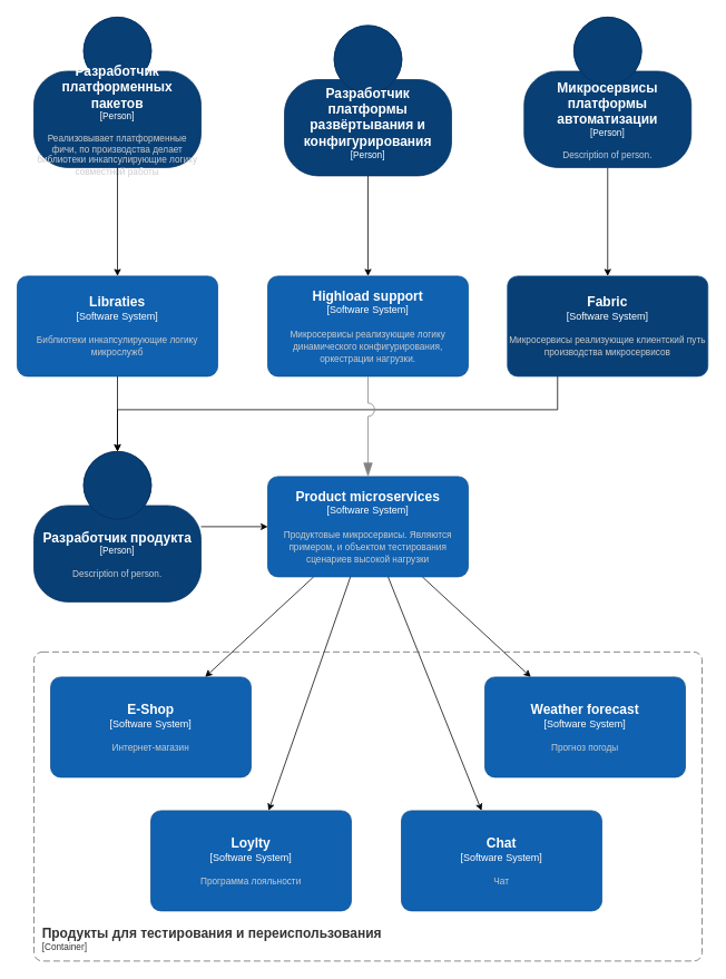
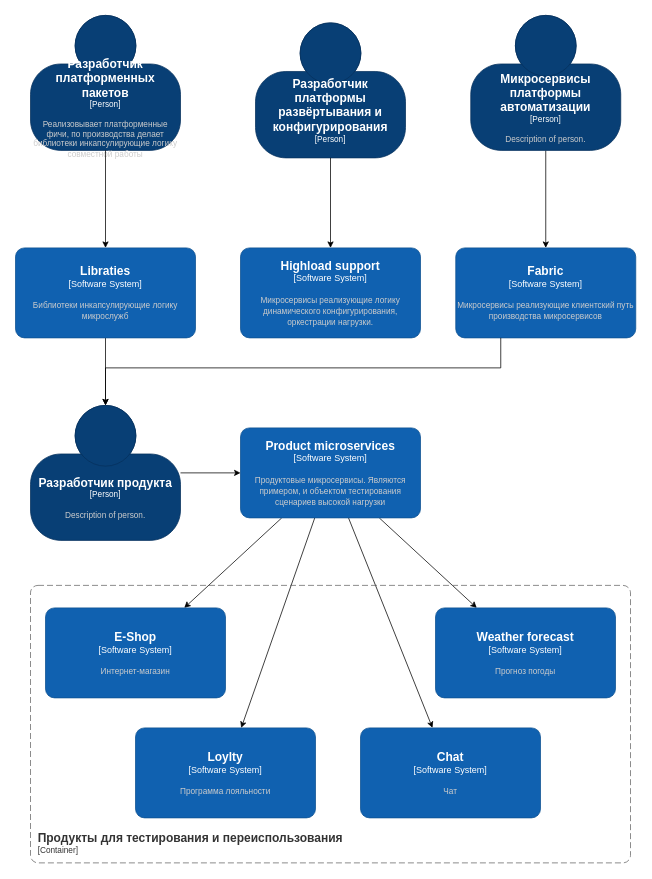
  <mxCell id="0" />
  <mxCell id="1" parent="0" />
  <mxCell id="2" style="edgeStyle=orthogonalEdgeStyle;rounded=0;orthogonalLoop=1;jettySize=auto;html=1;" parent="1" source="3" target="14" edge="1"><mxGeometry relative="1" as="geometry" /></mxCell>
  <mxCell id="3" value="&lt;font style=&quot;font-size: 16px&quot;&gt;&lt;b&gt;Libraties&lt;/b&gt;&lt;/font&gt;&lt;div&gt;[Software System]&lt;/div&gt;&lt;br&gt;&lt;div&gt;&lt;font style=&quot;font-size: 11px&quot;&gt;&lt;font color=&quot;#cccccc&quot;&gt;Библиотеки инкапсулирующие логику микрослужб&lt;/font&gt;&lt;/div&gt;" style="rounded=1;whiteSpace=wrap;html=1;labelBackgroundColor=none;fillColor=#1061B0;fontColor=#ffffff;align=center;arcSize=10;strokeColor=#0D5091;metaEdit=1;resizable=0;points=[[0.25,0,0],[0.5,0,0],[0.75,0,0],[1,0.25,0],[1,0.5,0],[1,0.75,0],[0.75,1,0],[0.5,1,0],[0.25,1,0],[0,0.75,0],[0,0.5,0],[0,0.25,0]];" parent="1" vertex="1"><mxGeometry y="330" width="240" height="120" as="geometry" x="20" /></mxCell>
  <mxCell id="4" style="rounded=0;orthogonalLoop=1;jettySize=auto;html=1;" edge="1" parent="1" source="8" target="21"><mxGeometry relative="1" as="geometry" /></mxCell>
  <mxCell id="5" style="rounded=0;orthogonalLoop=1;jettySize=auto;html=1;" edge="1" parent="1" source="8" target="24"><mxGeometry relative="1" as="geometry" /></mxCell>
  <mxCell id="6" style="rounded=0;orthogonalLoop=1;jettySize=auto;html=1;" edge="1" parent="1" source="8" target="22"><mxGeometry relative="1" as="geometry" /></mxCell>
  <mxCell id="7" style="rounded=0;orthogonalLoop=1;jettySize=auto;html=1;" edge="1" parent="1" source="8" target="23"><mxGeometry relative="1" as="geometry" /></mxCell>
  <mxCell id="8" value="&lt;font style=&quot;font-size: 16px&quot;&gt;&lt;b&gt;Product microservices&lt;/b&gt;&lt;/font&gt;&lt;div&gt;[Software System]&lt;/div&gt;&lt;br&gt;&lt;div&gt;&lt;font style=&quot;font-size: 11px&quot;&gt;&lt;font color=&quot;#cccccc&quot;&gt;Продуктовые микросервисы. Являются примером, и объектом тестирования сценариев высокой нагрузки&lt;/font&gt;&lt;/div&gt;" style="rounded=1;whiteSpace=wrap;html=1;labelBackgroundColor=none;fillColor=#1061B0;fontColor=#ffffff;align=center;arcSize=10;strokeColor=#0D5091;metaEdit=1;resizable=0;points=[[0.25,0,0],[0.5,0,0],[0.75,0,0],[1,0.25,0],[1,0.5,0],[1,0.75,0],[0.75,1,0],[0.5,1,0],[0.25,1,0],[0,0.75,0],[0,0.5,0],[0,0.25,0]];" parent="1" vertex="1"><mxGeometry x="320" y="570" width="240" height="120" as="geometry" /></mxCell>
- <mxCell id="9" value="&lt;font style=&quot;font-size: 16px&quot;&gt;&lt;b&gt;Fabric&lt;/b&gt;&lt;/font&gt;&lt;div&gt;[Software System]&lt;/div&gt;&lt;br&gt;&lt;div&gt;&lt;font style=&quot;font-size: 11px&quot;&gt;&lt;font color=&quot;#cccccc&quot;&gt;Микросервисы реализующие клиентский путь производства микросервисов&lt;/font&gt;&lt;/div&gt;" style="rounded=1;whiteSpace=wrap;html=1;labelBackgroundColor=none;fillColor=#083f75;fontColor=#ffffff;align=center;arcSize=10;strokeColor=#0D5091;metaEdit=1;resizable=0;points=[[0.25,0,0],[0.5,0,0],[0.75,0,0],[1,0.25,0],[1,0.5,0],[1,0.75,0],[0.75,1,0],[0.5,1,0],[0.25,1,0],[0,0.75,0],[0,0.5,0],[0,0.25,0]];" parent="1" vertex="1"><mxGeometry x="607" y="330" width="240" height="120" as="geometry" /></mxCell>
+ <mxCell id="9" value="&lt;font style=&quot;font-size: 16px&quot;&gt;&lt;b&gt;Fabric&lt;/b&gt;&lt;/font&gt;&lt;div&gt;[Software System]&lt;/div&gt;&lt;br&gt;&lt;div&gt;&lt;font style=&quot;font-size: 11px&quot;&gt;&lt;font color=&quot;#cccccc&quot;&gt;Микросервисы реализующие клиентский путь производства микросервисов&lt;/font&gt;&lt;/div&gt;" style="rounded=1;whiteSpace=wrap;html=1;labelBackgroundColor=none;fillColor=#1061B0;fontColor=#ffffff;align=center;arcSize=10;strokeColor=#0D5091;metaEdit=1;resizable=0;points=[[0.25,0,0],[0.5,0,0],[0.75,0,0],[1,0.25,0],[1,0.5,0],[1,0.75,0],[0.75,1,0],[0.5,1,0],[0.25,1,0],[0,0.75,0],[0,0.5,0],[0,0.25,0]];" parent="1" vertex="1"><mxGeometry x="607" y="330" width="240" height="120" as="geometry" /></mxCell>
  <mxCell id="10" value="&lt;font style=&quot;font-size: 16px&quot;&gt;&lt;b&gt;Highload support&lt;/b&gt;&lt;/font&gt;&lt;div&gt;[Software System]&lt;/div&gt;&lt;br&gt;&lt;div&gt;&lt;font style=&quot;font-size: 11px&quot;&gt;&lt;font color=&quot;#cccccc&quot;&gt;Микросервисы реализующие логику динамического конфигурирования, оркестрации нагрузки.&lt;/font&gt;&lt;/div&gt;" style="rounded=1;whiteSpace=wrap;html=1;labelBackgroundColor=none;fillColor=#1061B0;fontColor=#ffffff;align=center;arcSize=10;strokeColor=#0D5091;metaEdit=1;resizable=0;points=[[0.25,0,0],[0.5,0,0],[0.75,0,0],[1,0.25,0],[1,0.5,0],[1,0.75,0],[0.75,1,0],[0.5,1,0],[0.25,1,0],[0,0.75,0],[0,0.5,0],[0,0.25,0]];" parent="1" vertex="1"><mxGeometry x="320" y="330" width="240" height="120" as="geometry" /></mxCell>
  <mxCell id="11" value="&lt;font style=&quot;font-size: 16px&quot;&gt;&lt;b&gt;Разработчик платформенных пакетов&lt;/b&gt;&lt;/font&gt;&lt;div&gt;[Person]&lt;/div&gt;&lt;br&gt;&lt;div&gt;&lt;font style=&quot;font-size: 11px&quot;&gt;&lt;font color=&quot;#cccccc&quot;&gt;Реализовывает платформенные фичи, по производства делает библиотеки инкапсулирующие логику совместной работы&lt;/font&gt;&lt;/div&gt;" style="html=1;fontSize=11;dashed=0;whiteSpace=wrap;fillColor=#083F75;strokeColor=#06315C;fontColor=#ffffff;shape=mxgraph.c4.person2;align=center;metaEdit=1;points=[[0.5,0,0],[1,0.5,0],[1,0.75,0],[0.75,1,0],[0.5,1,0],[0.25,1,0],[0,0.75,0],[0,0.5,0]];resizable=0;" parent="1" vertex="1"><mxGeometry x="40" y="20" width="200" height="180" as="geometry" /></mxCell>
  <mxCell id="12" style="edgeStyle=orthogonalEdgeStyle;rounded=0;orthogonalLoop=1;jettySize=auto;html=1;" parent="1" source="11" target="3" edge="1"><mxGeometry relative="1" as="geometry" /></mxCell>
  <mxCell id="13" style="edgeStyle=orthogonalEdgeStyle;rounded=0;orthogonalLoop=1;jettySize=auto;html=1;" parent="1" source="14" target="8" edge="1"><mxGeometry relative="1" as="geometry" /></mxCell>
  <mxCell id="14" value="&lt;font style=&quot;font-size: 16px&quot;&gt;&lt;b&gt;Разработчик продукта&lt;/b&gt;&lt;/font&gt;&lt;div&gt;[Person]&lt;/div&gt;&lt;br&gt;&lt;div&gt;&lt;font style=&quot;font-size: 11px&quot;&gt;&lt;font color=&quot;#cccccc&quot;&gt;Description of person.&lt;/font&gt;&lt;/div&gt;" style="html=1;fontSize=11;dashed=0;whiteSpace=wrap;fillColor=#083F75;strokeColor=#06315C;fontColor=#ffffff;shape=mxgraph.c4.person2;align=center;metaEdit=1;points=[[0.5,0,0],[1,0.5,0],[1,0.75,0],[0.75,1,0],[0.5,1,0],[0.25,1,0],[0,0.75,0],[0,0.5,0]];resizable=0;" parent="1" vertex="1"><mxGeometry x="40" y="540" width="200" height="180" as="geometry" /></mxCell>
  <mxCell id="15" value="&lt;font style=&quot;font-size: 16px&quot;&gt;&lt;b&gt;Разработчик платформы развёртывания и конфигурирования&lt;/b&gt;&lt;/font&gt;&lt;div&gt;[Person]&lt;/div&gt;&lt;br&gt;&lt;div&gt;&lt;font style=&quot;font-size: 11px&quot;&gt;&lt;font color=&quot;#cccccc&quot;&gt;&lt;/font&gt;&lt;/div&gt;" style="html=1;fontSize=11;dashed=0;whiteSpace=wrap;fillColor=#083F75;strokeColor=#06315C;fontColor=#ffffff;shape=mxgraph.c4.person2;align=center;metaEdit=1;points=[[0.5,0,0],[1,0.5,0],[1,0.75,0],[0.75,1,0],[0.5,1,0],[0.25,1,0],[0,0.75,0],[0,0.5,0]];resizable=0;" parent="1" vertex="1"><mxGeometry x="340" y="30" width="200" height="180" as="geometry" /></mxCell>
  <mxCell id="16" style="edgeStyle=orthogonalEdgeStyle;rounded=0;orthogonalLoop=1;jettySize=auto;html=1;" parent="1" source="15" target="10" edge="1"><mxGeometry relative="1" as="geometry" /></mxCell>
  <mxCell id="17" style="edgeStyle=orthogonalEdgeStyle;rounded=0;orthogonalLoop=1;jettySize=auto;html=1;" parent="1" source="18" target="9" edge="1"><mxGeometry relative="1" as="geometry" /></mxCell>
  <mxCell id="18" value="&lt;font style=&quot;font-size: 16px&quot;&gt;&lt;b&gt;Микросервисы платформы автоматизации&lt;/b&gt;&lt;/font&gt;&lt;div&gt;[Person]&lt;/div&gt;&lt;br&gt;&lt;div&gt;&lt;font style=&quot;font-size: 11px&quot;&gt;&lt;font color=&quot;#cccccc&quot;&gt;Description of person.&lt;/font&gt;&lt;/div&gt;" style="html=1;fontSize=11;dashed=0;whiteSpace=wrap;fillColor=#083F75;strokeColor=#06315C;fontColor=#ffffff;shape=mxgraph.c4.person2;align=center;metaEdit=1;points=[[0.5,0,0],[1,0.5,0],[1,0.75,0],[0.75,1,0],[0.5,1,0],[0.25,1,0],[0,0.75,0],[0,0.5,0]];resizable=0;" parent="1" vertex="1"><mxGeometry x="627" y="20" width="200" height="180" as="geometry" /></mxCell>
  <mxCell id="19" style="edgeStyle=orthogonalEdgeStyle;rounded=0;orthogonalLoop=1;jettySize=auto;html=1;entryX=0.5;entryY=0;entryDx=0;entryDy=0;entryPerimeter=0;exitX=0.25;exitY=1;exitDx=0;exitDy=0;exitPerimeter=0;" parent="1" source="9" target="14" edge="1"><mxGeometry relative="1" as="geometry"><mxPoint x="617" y="530" as="sourcePoint" /><mxPoint x="150" y="680" as="targetPoint" /><Array as="points"><mxPoint x="667" y="490" /><mxPoint x="140" y="490" /></Array></mxGeometry></mxCell>
- <mxCell id="20" value="" style="endArrow=blockThin;html=1;fontSize=10;fontColor=#404040;strokeWidth=1;endFill=1;strokeColor=#828282;elbow=vertical;metaEdit=1;endSize=14;startSize=14;jumpStyle=arc;jumpSize=16;rounded=0;edgeStyle=orthogonalEdgeStyle;" parent="1" source="10" target="8" edge="1"><mxGeometry width="240" relative="1" as="geometry"><mxPoint x="310" y="780" as="sourcePoint" /><mxPoint x="550" y="780" as="targetPoint" /></mxGeometry></mxCell>
  <mxCell id="21" value="&lt;font style=&quot;font-size: 16px&quot;&gt;&lt;b&gt;E-Shop&lt;/b&gt;&lt;/font&gt;&lt;div&gt;[Software System]&lt;/div&gt;&lt;br&gt;&lt;div&gt;&lt;font style=&quot;font-size: 11px&quot;&gt;&lt;font color=&quot;#cccccc&quot;&gt;Интернет-магазин&lt;/font&gt;&lt;/div&gt;" style="rounded=1;whiteSpace=wrap;html=1;labelBackgroundColor=none;fillColor=#1061B0;fontColor=#ffffff;align=center;arcSize=10;strokeColor=#0D5091;metaEdit=1;resizable=0;points=[[0.25,0,0],[0.5,0,0],[0.75,0,0],[1,0.25,0],[1,0.5,0],[1,0.75,0],[0.75,1,0],[0.5,1,0],[0.25,1,0],[0,0.75,0],[0,0.5,0],[0,0.25,0]];" vertex="1" parent="1"><mxGeometry x="60" y="810" width="240" height="120" as="geometry" /></mxCell>
  <mxCell id="22" value="&lt;font style=&quot;font-size: 16px&quot;&gt;&lt;b&gt;Loylty&lt;/b&gt;&lt;/font&gt;&lt;div&gt;[Software System]&lt;/div&gt;&lt;br&gt;&lt;div&gt;&lt;font style=&quot;font-size: 11px&quot;&gt;&lt;font color=&quot;#cccccc&quot;&gt;Программа лояльности&lt;/font&gt;&lt;/div&gt;" style="rounded=1;whiteSpace=wrap;html=1;labelBackgroundColor=none;fillColor=#1061B0;fontColor=#ffffff;align=center;arcSize=10;strokeColor=#0D5091;metaEdit=1;resizable=0;points=[[0.25,0,0],[0.5,0,0],[0.75,0,0],[1,0.25,0],[1,0.5,0],[1,0.75,0],[0.75,1,0],[0.5,1,0],[0.25,1,0],[0,0.75,0],[0,0.5,0],[0,0.25,0]];" vertex="1" parent="1"><mxGeometry x="180" y="970" width="240" height="120" as="geometry" /></mxCell>
  <mxCell id="23" value="&lt;font style=&quot;font-size: 16px&quot;&gt;&lt;b&gt;Chat&lt;/b&gt;&lt;/font&gt;&lt;div&gt;[Software System]&lt;/div&gt;&lt;br&gt;&lt;div&gt;&lt;font style=&quot;font-size: 11px&quot;&gt;&lt;font color=&quot;#cccccc&quot;&gt;Чат&lt;/font&gt;&lt;/div&gt;" style="rounded=1;whiteSpace=wrap;html=1;labelBackgroundColor=none;fillColor=#1061B0;fontColor=#ffffff;align=center;arcSize=10;strokeColor=#0D5091;metaEdit=1;resizable=0;points=[[0.25,0,0],[0.5,0,0],[0.75,0,0],[1,0.25,0],[1,0.5,0],[1,0.75,0],[0.75,1,0],[0.5,1,0],[0.25,1,0],[0,0.75,0],[0,0.5,0],[0,0.25,0]];" vertex="1" parent="1"><mxGeometry x="480" y="970" width="240" height="120" as="geometry" /></mxCell>
  <mxCell id="24" value="&lt;font style=&quot;font-size: 16px&quot;&gt;&lt;b&gt;Weather forecast&lt;/b&gt;&lt;/font&gt;&lt;div&gt;[Software System]&lt;/div&gt;&lt;br&gt;&lt;div&gt;&lt;font style=&quot;font-size: 11px&quot;&gt;&lt;font color=&quot;#cccccc&quot;&gt;Прогноз погоды&lt;/font&gt;&lt;/div&gt;" style="rounded=1;whiteSpace=wrap;html=1;labelBackgroundColor=none;fillColor=#1061B0;fontColor=#ffffff;align=center;arcSize=10;strokeColor=#0D5091;metaEdit=1;resizable=0;points=[[0.25,0,0],[0.5,0,0],[0.75,0,0],[1,0.25,0],[1,0.5,0],[1,0.75,0],[0.75,1,0],[0.5,1,0],[0.25,1,0],[0,0.75,0],[0,0.5,0],[0,0.25,0]];" vertex="1" parent="1"><mxGeometry x="580" y="810" width="240" height="120" as="geometry" /></mxCell>
  <mxCell id="25" value="&lt;font style=&quot;font-size: 16px&quot;&gt;&lt;b&gt;&lt;div style=&quot;text-align: left&quot;&gt;Продукты для тестирования и переиспользования&lt;/div&gt;&lt;/b&gt;&lt;/font&gt;&lt;div style=&quot;text-align: left&quot;&gt;[Container]&lt;/div&gt;" style="rounded=1;fontSize=11;whiteSpace=wrap;html=1;dashed=1;arcSize=20;fillColor=none;strokeColor=#666666;fontColor=#333333;labelBackgroundColor=none;align=left;verticalAlign=bottom;labelBorderColor=none;spacingTop=0;spacing=10;dashPattern=8 4;metaEdit=1;rotatable=0;perimeter=rectanglePerimeter;noLabel=0;labelPadding=0;allowArrows=0;connectable=0;expand=0;recursiveResize=0;editable=1;pointerEvents=0;absoluteArcSize=1;points=[[0.25,0,0],[0.5,0,0],[0.75,0,0],[1,0.25,0],[1,0.5,0],[1,0.75,0],[0.75,1,0],[0.5,1,0],[0.25,1,0],[0,0.75,0],[0,0.5,0],[0,0.25,0]];" vertex="1" parent="1"><mxGeometry x="40" y="780" width="800" height="370" as="geometry" /></mxCell>
